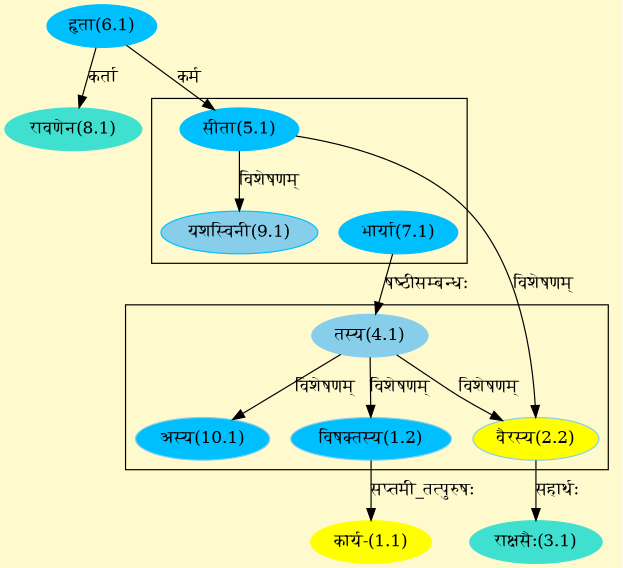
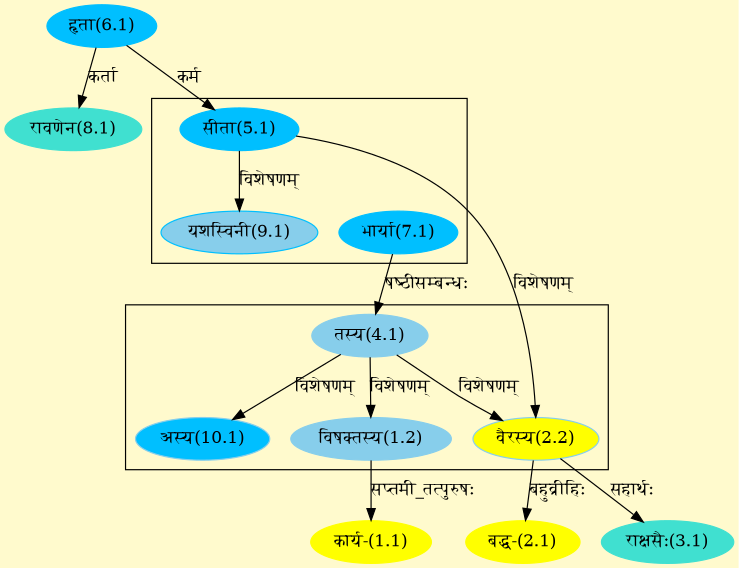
  digraph {
    bgcolor=lemonchiffon1
    compound=true
    rankdir=BT
    node [color="#87CEEB" style=filled]
    edge [dir=back]
-   n1 [label="विषक्तस्य(1.2)" fillcolor="#00BFFF"]
+   n1 [label="विषक्तस्य(1.2)"]
    n2 [label="तस्य(4.1)"]
    n3 [fillcolor="#FFFF00" label="वैरस्य(2.2)"]
    n4 [fillcolor="#00BFFF" label="अस्य(10.1)"]
    n5 [color="#00BFFF" label="भार्या(7.1)"]
    n6 [color="#00BFFF" label="सीता(5.1)"]
    n7 [color="#00BFFF" fillcolor="#87CEEB" label="यशस्विनी(9.1)"]
    n8 [color="#00BFFF" label="हृता(6.1)"]
    n9 [color="#FFFF00" label="कार्य-(1.1)"]
+   n10 [color="#FFFF00" label="बद्ध-(2.1)"]
    n11 [color="#40E0D0" label="राक्षसैः(3.1)"]
    n12 [color="#40E0D0" label="रावणेन(8.1)"]
    subgraph cluster_1 {
      n1
      n2
      n3
      n4
    }
    subgraph cluster_2 {
      n5
      n6
      n7
    }
    n1 -> n2 [label="विशेषणम्"]
    n2 -> n5 [label="षष्ठीसम्बन्धः"]
    n3 -> n2 [label="विशेषणम्"]
    n3 -> n6 [label="विशेषणम्"]
    n4 -> n2 [label="विशेषणम्"]
    n6 -> n8 [label="कर्म"]
    n7 -> n6 [label="विशेषणम्"]
    n9 -> n1 [label="सप्तमी_तत्पुरुषः"]
+   n10 -> n3 [label="बहुव्रीहिः"]
    n11 -> n3 [label="सहार्थः"]
    n12 -> n8 [label="कर्ता"]
  }
